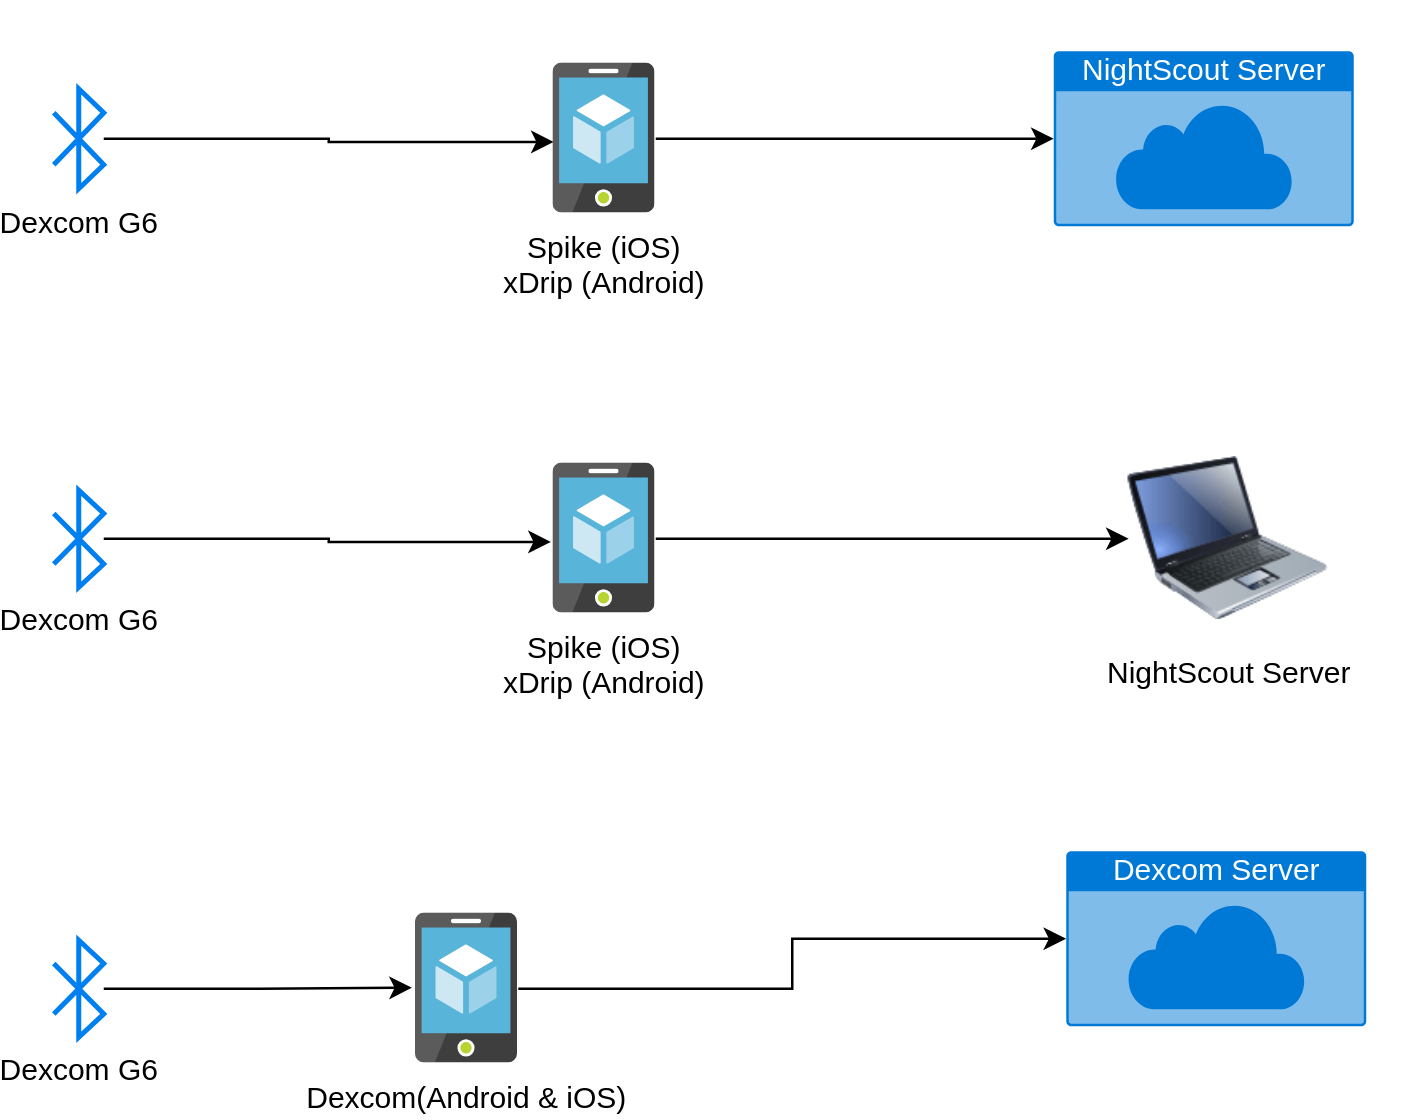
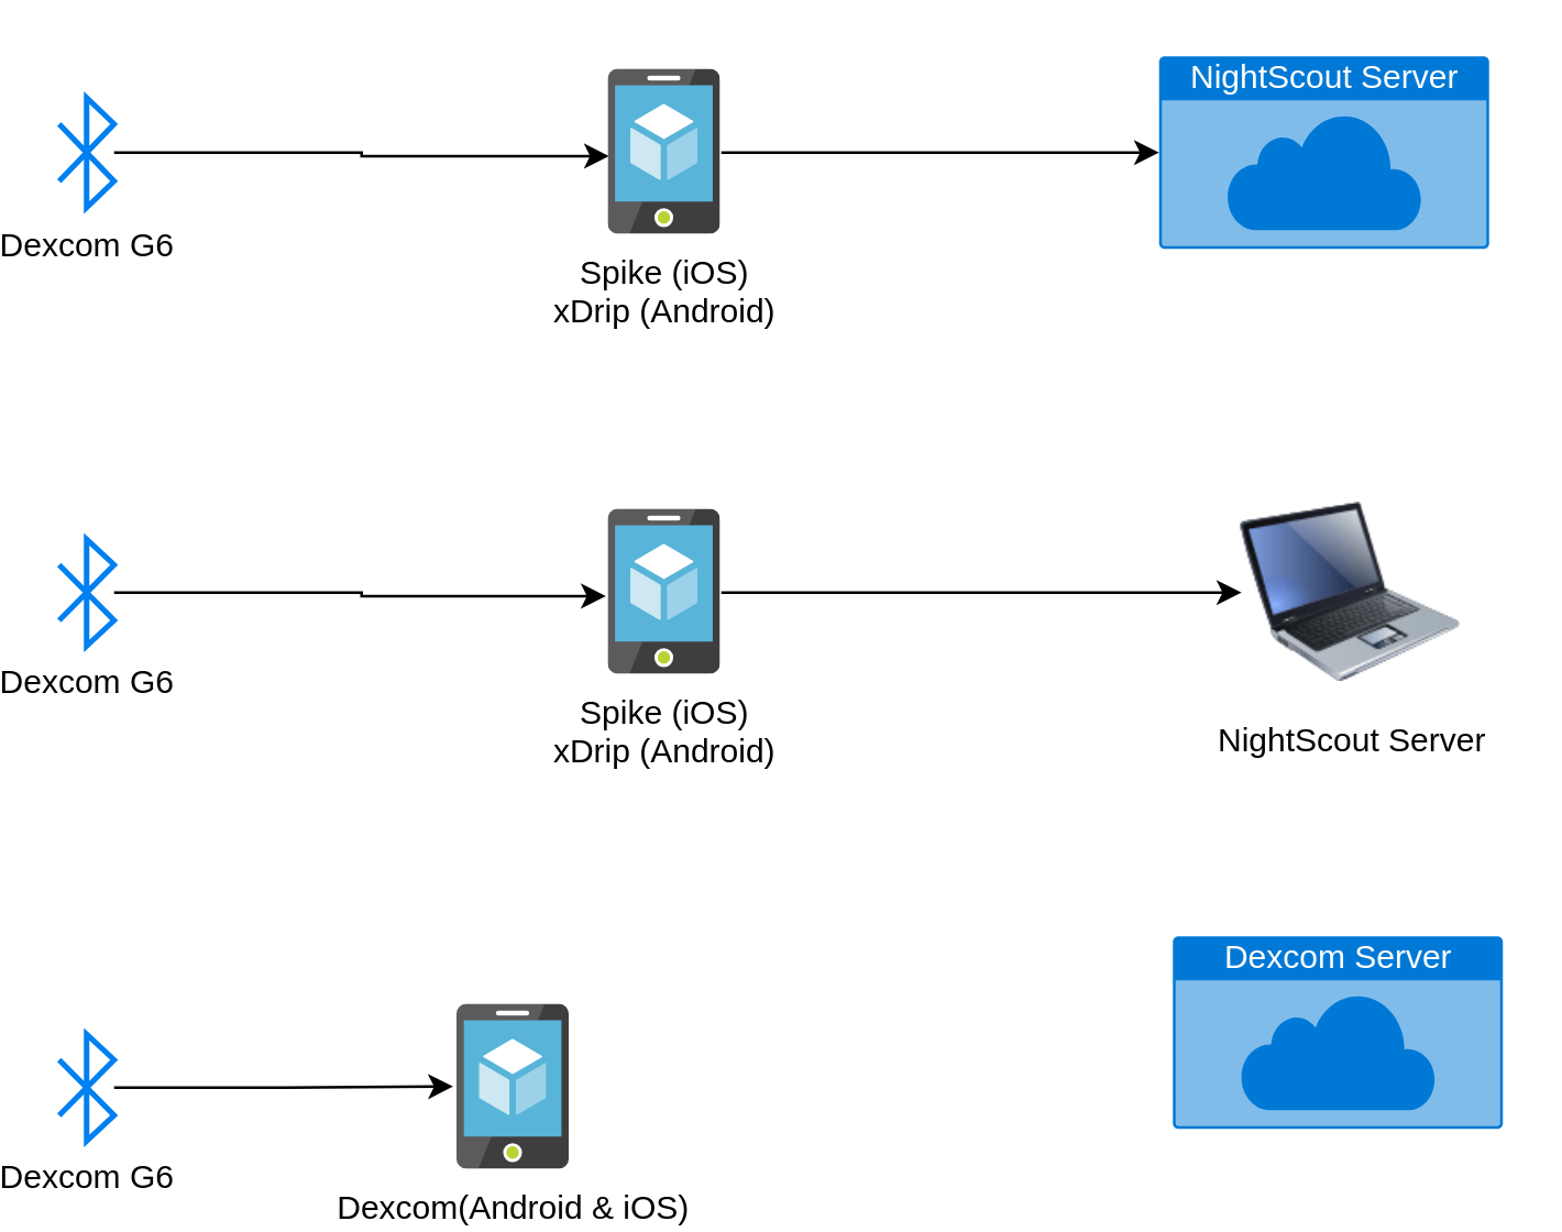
  <mxCell id="0" />
  <mxCell id="1" parent="0" />
  <mxCell id="2" style="edgeStyle=orthogonalEdgeStyle;rounded=0;orthogonalLoop=1;jettySize=auto;html=1;entryX=0;entryY=0.521;entryDx=0;entryDy=0;entryPerimeter=0;" edge="1" parent="1" source="3" target="6"><mxGeometry relative="1" as="geometry" /></mxCell>
  <mxCell id="3" value="Dexcom G6" style="html=1;verticalLabelPosition=bottom;align=center;labelBackgroundColor=#ffffff;verticalAlign=top;strokeWidth=2;strokeColor=#0080F0;shadow=0;dashed=0;shape=mxgraph.ios7.icons.bluetooth;pointerEvents=1" vertex="1" parent="1"><mxGeometry x="20" y="35" width="20" height="40" as="geometry" /></mxCell>
  <mxCell id="4" value="Dexcom Server" style="html=1;strokeColor=none;fillColor=#0079D6;labelPosition=center;verticalLabelPosition=middle;verticalAlign=top;align=center;fontSize=12;outlineConnect=0;spacingTop=-6;fontColor=#FFFFFF;shape=mxgraph.sitemap.cloud;" vertex="1" parent="1"><mxGeometry x="425" y="340" width="120" height="70" as="geometry" /></mxCell>
  <mxCell id="5" style="edgeStyle=orthogonalEdgeStyle;rounded=0;orthogonalLoop=1;jettySize=auto;html=1;" edge="1" parent="1" source="6" target="12"><mxGeometry relative="1" as="geometry" /></mxCell>
  <mxCell id="6" value="Spike (iOS)&lt;br&gt;xDrip (Android)" style="aspect=fixed;html=1;points=[];align=center;image;fontSize=12;image=img/lib/mscae/App_Service_Mobile_App.svg;" vertex="1" parent="1"><mxGeometry x="220" y="25" width="40.8" height="60" as="geometry" /></mxCell>
  <mxCell id="7" style="edgeStyle=orthogonalEdgeStyle;rounded=0;orthogonalLoop=1;jettySize=auto;html=1;entryX=0;entryY=0.5;entryDx=0;entryDy=0;" edge="1" parent="1" source="8" target="11"><mxGeometry relative="1" as="geometry" /></mxCell>
  <mxCell id="8" value="Spike (iOS)&lt;br&gt;xDrip (Android)" style="aspect=fixed;html=1;points=[];align=center;image;fontSize=12;image=img/lib/mscae/App_Service_Mobile_App.svg;" vertex="1" parent="1"><mxGeometry x="220" y="185" width="40.8" height="60" as="geometry" /></mxCell>
- <mxCell id="9" style="edgeStyle=orthogonalEdgeStyle;rounded=0;orthogonalLoop=1;jettySize=auto;html=1;entryX=0;entryY=0.5;entryDx=0;entryDy=0;entryPerimeter=0;" edge="1" parent="1" source="10" target="4"><mxGeometry relative="1" as="geometry" /></mxCell>
  <mxCell id="10" value="Dexcom(Android &amp;amp; iOS)" style="aspect=fixed;html=1;points=[];align=center;image;fontSize=12;image=img/lib/mscae/App_Service_Mobile_App.svg;" vertex="1" parent="1"><mxGeometry x="165" y="365" width="40.8" height="60" as="geometry" /></mxCell>
  <mxCell id="11" value="NightScout Server" style="image;html=1;image=img/lib/clip_art/computers/Laptop_128x128.png" vertex="1" parent="1"><mxGeometry x="450" y="175" width="80" height="80" as="geometry" /></mxCell>
  <mxCell id="12" value="NightScout Server" style="html=1;strokeColor=none;fillColor=#0079D6;labelPosition=center;verticalLabelPosition=middle;verticalAlign=top;align=center;fontSize=12;outlineConnect=0;spacingTop=-6;fontColor=#FFFFFF;shape=mxgraph.sitemap.cloud;" vertex="1" parent="1"><mxGeometry x="420" y="20" width="120" height="70" as="geometry" /></mxCell>
  <mxCell id="13" style="edgeStyle=orthogonalEdgeStyle;rounded=0;orthogonalLoop=1;jettySize=auto;html=1;entryX=-0.028;entryY=0.521;entryDx=0;entryDy=0;entryPerimeter=0;" edge="1" parent="1" source="14" target="8"><mxGeometry relative="1" as="geometry" /></mxCell>
  <mxCell id="14" value="Dexcom G6" style="html=1;verticalLabelPosition=bottom;align=center;labelBackgroundColor=#ffffff;verticalAlign=top;strokeWidth=2;strokeColor=#0080F0;shadow=0;dashed=0;shape=mxgraph.ios7.icons.bluetooth;pointerEvents=1" vertex="1" parent="1"><mxGeometry x="20" y="195.6" width="20" height="38.8" as="geometry" /></mxCell>
  <mxCell id="15" style="edgeStyle=orthogonalEdgeStyle;rounded=0;orthogonalLoop=1;jettySize=auto;html=1;entryX=-0.042;entryY=0.493;entryDx=0;entryDy=0;entryPerimeter=0;" edge="1" parent="1" source="16" target="10"><mxGeometry relative="1" as="geometry" /></mxCell>
  <mxCell id="16" value="Dexcom G6" style="html=1;verticalLabelPosition=bottom;align=center;labelBackgroundColor=#ffffff;verticalAlign=top;strokeWidth=2;strokeColor=#0080F0;shadow=0;dashed=0;shape=mxgraph.ios7.icons.bluetooth;pointerEvents=1" vertex="1" parent="1"><mxGeometry x="20" y="375.6" width="20" height="38.8" as="geometry" /></mxCell>
